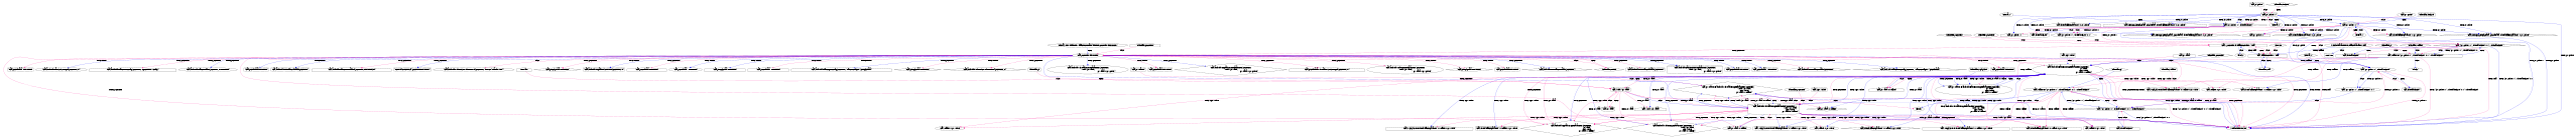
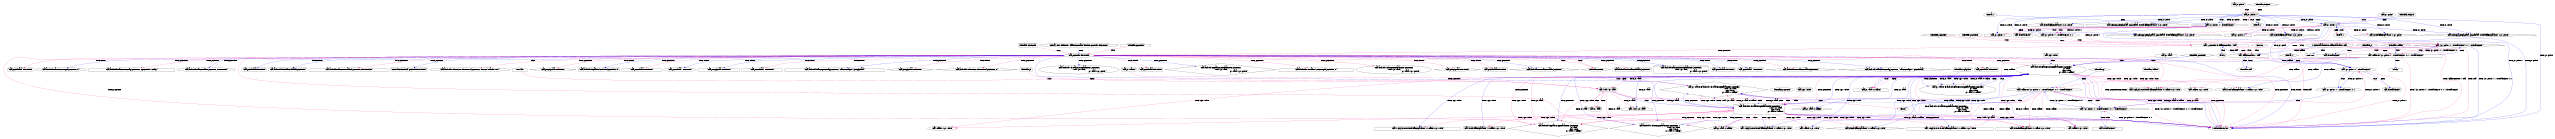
  digraph {
    node [shape=cylinder]
    edge [arrowhead=box color=deeppink]
    n1 [label="(Call,p->status = android::Virtualizer_getParameter(pContext,\n                                                               (void *)p->data,\n                                                               &p->vsize,\n                                                               p->data + voffset))" shape=diamond]
    n2 [label="(Call,android::Virtualizer_getParameter(pContext,\n                                                               (void *)p->data,\n                                                               &p->vsize,\n                                                               p->data + voffset))"]
    n3 [label="(Block,)" shape=ellipse]
    n4 [label="(MethodReturn,int)" shape=ellipse]
    n5 [label="(Call,*replySize = sizeof(effect_param_t) + voffset + p->vsize)" shape=house]
    n6 [label="(Call,voffset + p->vsize)" shape=ellipse]
    n7 [label="(Call,p->data + voffset)" shape=ellipse]
    n8 [label="(Call,*replySize = sizeof(effect_param_t) + voffset + p->vsize)" shape=house]
    n9 [label="(Call,*replySize = sizeof(effect_param_t) + voffset + p->vsize)"]
    n10 [label="(Call,sizeof(effect_param_t) + voffset + p->vsize)" shape=house]
    n11 [label="(Call,android::Volume_getParameter(pContext,\n                                                          (void *)p->data,\n                                                          &p->vsize,\n                                                          p->data + voffset))" shape=diamond]
    n12 [label="(Call,android::Equalizer_getParameter(pContext,\n                                                             p->data,\n                                                             &p->vsize,\n                                                             p->data + voffset))" shape=diamond]
    n13 [label="(Call,sizeof(effect_param_t) + voffset + p->vsize)"]
    n14 [label="(Call,voffset + p->vsize)" shape=ellipse]
    n15 [label="(Call,voffset + p->vsize)"]
    n16 [label="(Call,sizeof(effect_param_t) + voffset + p->vsize)" shape=diamond]
    n17 [label="(Call,pContext == NULL)" shape=ellipse]
    n18 [label="(Call,android::BassBoost_getParameter(pContext,\n                                                             p->data,\n                                                             &p->vsize,\n                                                             p->data + voffset))" shape=ellipse]
    n19 [label="(Call,android::LvmEffect_enable(pContext))" shape=diamond]
    n20 [label="(Call,android::Effect_setConfig(pContext, (effect_config_t *) pCmdData))" shape=diamond]
    n21 [label="(Call,pCmdData == NULL)"]
    n22 [label="(Call,pCmdData   == NULL)"]
    n23 [label="(Call,android::BassSetStrength(pContext, 0))" shape=ellipse]
    n24 [label="(Call,android::Effect_setConfig(pContext, &pContext->config))" shape=house]
    n25 [label="(Call,android::Effect_voffset(pContext, LVM_TRUE))" shape=ellipse]
    n26 [label="(Call,pCmdData == NULL)"]
    n27 [label="(Call,android::LvmEffect_disable(pContext))"]
    n28 [label="(Call,android::Effect_setEnabled(pContext, LVM_FALSE))" shape=house]
    n29 [label="(ControlStructure,if (pContext == NULL))"]
    n30 [label="(Call,android::VolumeSetVolumeLevel(pContext, (int16_t)(maxdB*100)))" shape=ellipse]
    n31 [label="(Call,pReplyData == NULL)" shape=diamond]
    n32 [label="(Call,android::EqualizerSetPreset(pContext, 0))"]
    n33 [label="(Call,pCmdData == NULL)" shape=house]
    n34 [label="(Call,pReplyData == NULL)" shape=house]
    n35 [label="(Call,pCmdData   == NULL)" shape=house]
    n36 [label="(Call,android::Effect_getConfig(pContext, (effect_config_t *)pReplyData))" shape=house]
    n37 [label="(Call,pReplyData == NULL)" shape=diamond]
    n38 [label="(Call,pCmdData   == NULL)" shape=ellipse]
    n39 [label="(Call,android::VolumeSetVolumeLevel(pContext, 0))" shape=diamond]
    n40 [label="(Call,android::Virtualizer_setParameter(pContext,\n (void *)p->data,\n                                                                       p->data + p->psize))" shape=ellipse]
    n41 [label="(Call,pCmdData == NULL)"]
    n42 [label="(Call,android::Equalizer_setParameter(pContext,\n (void *)p->data,\n                                                                     p->data + p->psize))" shape=diamond]
-   n43 [label="(Call,pCmdData::VirtualizerSetStrength(pContext, 0))" shape=house]
+   n43 [label="(Call,android::VirtualizerSetStrength(pContext, 0))" shape=house]
    n44 [label="(Call,android::Volume_setParameter(pContext,\n (void *)p->data,\n                                                                 p->data + p->psize))" shape=ellipse]
    n45 [label="(Call,pReplyData == NULL)" shape=diamond]
    n46 [label="(Call,pCmdData == NULL)"]
    n47 [label="(Call,android::LvmEffect_enable(pContext))" shape=diamond]
    n48 [label="(Identifier,NULL)" shape=diamond]
    n49 [label="(Call,android::LvmEffect_disable(pContext))"]
    n50 [label="(Call,android::BassBoost_setParameter(pContext,\n (void *)p->data,\n                                                                    p->data + p->psize))"]
    n51 [label="(Call,pCmdData == NULL)"]
    n52 [label="(Call,pCmdData    == NULL)"]
    n53 [label="(Call,(void *)p->data)"]
    n54 [label="(Call,p->data + voffset)" shape=diamond]
    n55 [label="(Call,*replySize = sizeof(effect_param_t) + voffset + p->vsize)"]
    n56 [label="(Call,voffset + p->vsize)" shape=ellipse]
    n57 [label="(Call,sizeof(effect_param_t) + voffset + p->vsize)" shape=ellipse]
    n58 [label="(Call,p->data + voffset)" shape=house]
    n59 [label="(Call,p->status = android::BassBoost_getParameter(pContext,\n                                                             p->data,\n                                                             &p->vsize,\n                                                             p->data + voffset))" shape=ellipse]
    n60 [label="(Call,(void *)p->data)" shape=house]
    n61 [label="(Call,* pContext = (EffectContext *) self)" shape=house]
    n62 [label="(Call,(EffectContext *) self)" shape=house]
    n63 [label="(Block,)" shape=ellipse]
    n64 [label="(Identifier,self)" shape=ellipse]
    n65 [label="(MethodParameterIn,effect_handle_t  self)" shape=ellipse]
    1000108
    n67 [label="(Call,p->data)"]
    n68 [label="(Call,voffset = ((p->psize - 1) / sizeof(int32_t) + 1) * sizeof(int32_t))" shape=house]
    n69 [label="(Call,((p->psize - 1) / sizeof(int32_t) + 1) * sizeof(int32_t))" shape=diamond]
    n70 [label="(Block,)" shape=house]
    n71 [label="(Call,sizeof(int32_t))" shape=house]
    n72 [label="(Call,(p->psize - 1) / sizeof(int32_t))" shape=diamond]
    n73 [label="(Call,(p->psize - 1) / sizeof(int32_t) + 1)" shape=ellipse]
    n74 [label="(Call,sizeof(int32_t))"]
    n75 [label="(Call,p->psize - 1)"]
    n76 [label="(Call,p->psize - 1)"]
    n77 [label="(Call,memcpy(pReplyData, pCmdData, sizeof(effect_param_t) + p->psize))" shape=diamond]
    n78 [label="(Call,p->psize - 1)" shape=house]
    n79 [label="(Call,sizeof(effect_param_t) + p->psize)" shape=diamond]
    n80 [label="(Call,sizeof(effect_param_t) + p->psize)" shape=house]
    n81 [label="(Call,memcpy(pReplyData, pCmdData, sizeof(effect_param_t) + p->psize))" shape=house]
    n82 [label="(Call,sizeof(effect_param_t) + p->psize)" shape=diamond]
    n83 [label="(Call,p->psize - 1)" shape=house]
    n84 [label="(Literal,1)" shape=ellipse]
    n85 [label="(Call,memcpy(pReplyData, pCmdData, sizeof(effect_param_t) + p->psize))" shape=diamond]
    n86 [label="(Call,(p->psize - 1) / sizeof(int32_t))" shape=ellipse]
    n87 [label="(Literal,1)" shape=ellipse]
    n88 [label="(Call,voffset = ((p->psize - 1) / sizeof(int32_t) + 1) * sizeof(int32_t))" shape=ellipse]
    n89 [label="(Call,((p->psize - 1) / sizeof(int32_t) + 1) * sizeof(int32_t))" shape=diamond]
    n90 [label="(Call,sizeof(int32_t))" shape=house]
    n91 [label="(Call,sizeof(int32_t))"]
    n92 [label="(Call,(p->psize - 1) / sizeof(int32_t) + 1)" shape=ellipse]
    n93 [label="(Call,p->psize)"]
    n94 [label="(Call,&p->vsize)"]
    n95 [label="(Literal,1)" shape=diamond]
    n96 [label="(Call,p->data)" shape=house]
    n97 [label="(Literal,1)" shape=ellipse]
    n98 [label="(Call,&p->vsize)"]
    n99 [label="(Identifier,replySize)"]
+   n100 [label="(Identifier,cmdCode)"]
    n101 [label="(Identifier,p)" shape=diamond]
    n102 [label="(Identifier,voffset)" shape=diamond]
    n103 [label="(Literal,\"\tLVM_ERROR : Effect_command ERROR pContext == NULL\")" shape=ellipse]
    n104 [label="(Identifier,pContext)" shape=diamond]
    n105 [label="(Identifier,pContext)" shape=diamond]
    n106 [label="(Call,p->status)"]
    n107 [label="(Identifier,int32_t)" shape=diamond]
    n108 [label="(Call,p->psize)" shape=ellipse]
    n109 [label="(Identifier,pContext)" shape=ellipse]
    n110 [label="(Identifier,pContext)" shape=house]
    n111 [label="(Identifier,p)" shape=diamond]
    n112 [label="(Identifier,voffset)"]
    n113 [label="(Identifier,int32_t)"]
    n114 [label="(Identifier,p)"]
    n115 [label="(Identifier,pContext)" shape=ellipse]
    n116 [label=1300120 shape=diamond]
    1000490 [shape=house]
    n1 -> n2 [arrowhead=tee color=blue label="CFG: "]
    n1 -> n3 [arrowhead=dot label="AST: "]
    n1 -> n4 [arrowhead=dot label="DDG: android::Virtualizer_getParameter(pContext,\n                                                               (void *)p->data,\n                                                               &p->vsize,\n                                                               p->data + voffset)"]
    n1 -> n4 [arrowhead=dot color=blue label="DDG: p->status"]
    n2 -> n1 [color=blue label="AST: "]
    n2 -> n1 [arrowhead=tee color=blue label="DDG: pContext"]
    n2 -> n1 [arrowhead=dot color=blue label="DDG: (void *)p->data"]
    n2 -> n1 [arrowhead=tee label="DDG: &p->vsize"]
    n2 -> n1 [arrowhead=dot label="DDG: p->data + voffset"]
    n2 -> n4 [arrowhead=dot label="DDG: (void *)p->data"]
    n2 -> n4 [arrowhead=dot color=blue label="DDG: &p->vsize"]
    n2 -> n4 [arrowhead=tee color=blue label="DDG: p->data + voffset"]
    n2 -> n4 [label="DDG: pContext"]
    n2 -> n5 [label="DDG: &p->vsize"]
    n2 -> n6 [label="DDG: &p->vsize"]
    n2 -> n7 [arrowhead=tee color=blue label="CFG: "]
    n2 -> n8 [arrowhead=tee label="DDG: &p->vsize"]
    n2 -> n9 [arrowhead=tee color=blue label="DDG: &p->vsize"]
    n2 -> n10 [label="DDG: &p->vsize"]
    n2 -> n11 [arrowhead=tee color=blue label="DDG: pContext"]
    n2 -> n11 [label="DDG: &p->vsize"]
    n2 -> n12 [label="DDG: pContext"]
    n2 -> n12 [arrowhead=dot label="DDG: &p->vsize"]
    n2 -> n13 [label="DDG: &p->vsize"]
    n2 -> n14 [arrowhead=tee label="DDG: &p->vsize"]
    n2 -> n15 [arrowhead=dot color=blue label="DDG: &p->vsize"]
    n2 -> n16 [arrowhead=dot label="DDG: &p->vsize"]
    n7 -> n2 [arrowhead=tee label="AST: "]
    n17 -> n2 [arrowhead=dot color=blue label="DDG: pContext"]
    n17 -> n4 [label="DDG: pContext == NULL"]
    n17 -> n4 [arrowhead=dot label="DDG: pContext"]
    n17 -> n4 [arrowhead=tee color=blue label="DDG: NULL"]
    n17 -> n11 [arrowhead=tee label="DDG: pContext"]
    n17 -> n12 [arrowhead=tee label="DDG: pContext"]
    n17 -> n18 [arrowhead=tee label="DDG: pContext"]
    n17 -> n19 [arrowhead=tee label="DDG: pContext"]
    n17 -> n20 [color=blue label="DDG: pContext"]
    n17 -> n21 [label="DDG: NULL"]
    n17 -> n22 [arrowhead=dot label="DDG: NULL"]
    n17 -> n23 [arrowhead=tee color=blue label="DDG: pContext"]
    n17 -> n24 [arrowhead=dot label="DDG: pContext"]
    n17 -> n25 [arrowhead=dot color=blue label="DDG: pContext"]
    n17 -> n26 [arrowhead=tee color=blue label="DDG: NULL"]
    n17 -> n27 [arrowhead=dot color=blue label="DDG: pContext"]
    n17 -> n28 [label="DDG: pContext"]
    n17 -> n29 [color=blue label="AST: "]
    n17 -> n30 [arrowhead=tee label="DDG: pContext"]
    n17 -> n31 [label="DDG: NULL"]
    n17 -> n32 [color=blue label="DDG: pContext"]
    n17 -> n33 [arrowhead=tee label="DDG: NULL"]
    n17 -> n34 [arrowhead=dot color=blue label="DDG: NULL"]
    n17 -> n35 [arrowhead=tee label="DDG: NULL"]
    n17 -> n36 [arrowhead=tee color=blue label="DDG: pContext"]
    n17 -> n37 [arrowhead=tee label="DDG: NULL"]
    n17 -> n38 [color=blue label="DDG: NULL"]
    n17 -> n39 [label="DDG: pContext"]
    n17 -> n40 [color=blue label="DDG: pContext"]
    n17 -> n41 [label="DDG: NULL"]
    n17 -> n42 [arrowhead=tee color=blue label="DDG: pContext"]
    n17 -> n43 [arrowhead=dot label="DDG: pContext"]
    n17 -> n44 [arrowhead=dot label="DDG: pContext"]
    n17 -> n45 [arrowhead=tee label="DDG: NULL"]
    n17 -> n46 [arrowhead=tee label="DDG: NULL"]
    n17 -> n47 [arrowhead=tee color=blue label="DDG: pContext"]
    n17 -> n48 [label="CFG: "]
    n17 -> n49 [arrowhead=tee label="DDG: pContext"]
    n17 -> n50 [color=blue label="DDG: pContext"]
    n17 -> n51 [arrowhead=tee color=blue label="DDG: NULL"]
    n17 -> n52 [arrowhead=dot color=blue label="DDG: NULL"]
    n18 -> n2 [label="DDG: pContext"]
    n18 -> n2 [arrowhead=tee color=blue label="DDG: &p->vsize"]
    n18 -> n4 [arrowhead=tee color=blue label="DDG: &p->vsize"]
    n18 -> n4 [label="DDG: p->data + voffset"]
    n18 -> n4 [arrowhead=tee color=blue label="DDG: p->data"]
    n18 -> n4 [arrowhead=dot label="DDG: pContext"]
    n18 -> n5 [color=blue label="DDG: &p->vsize"]
    n18 -> n6 [arrowhead=dot label="DDG: &p->vsize"]
    n18 -> n8 [arrowhead=dot color=blue label="DDG: &p->vsize"]
    n18 -> n9 [arrowhead=dot color=blue label="DDG: &p->vsize"]
    n18 -> n10 [label="DDG: &p->vsize"]
    n18 -> n11 [arrowhead=dot color=blue label="DDG: pContext"]
    n18 -> n11 [arrowhead=dot color=blue label="DDG: &p->vsize"]
    n18 -> n12 [color=blue label="DDG: pContext"]
    n18 -> n12 [arrowhead=tee label="DDG: p->data"]
    n18 -> n12 [arrowhead=dot label="DDG: &p->vsize"]
    n18 -> n13 [arrowhead=tee color=blue label="DDG: &p->vsize"]
    n18 -> n14 [color=blue label="DDG: &p->vsize"]
    n18 -> n15 [label="DDG: &p->vsize"]
    n18 -> n16 [arrowhead=tee color=blue label="DDG: &p->vsize"]
    n18 -> n53 [arrowhead=dot label="DDG: p->data"]
    n18 -> n54 [color=blue label="DDG: p->data"]
    n18 -> n55 [label="DDG: &p->vsize"]
    n18 -> n56 [arrowhead=dot label="DDG: &p->vsize"]
    n18 -> n57 [arrowhead=dot label="DDG: &p->vsize"]
    n18 -> n58 [label="CFG: "]
    n18 -> n59 [arrowhead=tee color=blue label="AST: "]
    n18 -> n59 [arrowhead=dot color=blue label="DDG: pContext"]
    n18 -> n59 [color=blue label="DDG: p->data"]
    n18 -> n59 [color=blue label="DDG: &p->vsize"]
    n18 -> n59 [arrowhead=tee label="DDG: p->data + voffset"]
    n18 -> n60 [arrowhead=dot color=blue label="DDG: p->data"]
    n48 -> n17 [arrowhead=dot label="AST: "]
    n53 -> n2 [arrowhead=dot color=blue label="AST: "]
    n53 -> n2 [label="DDG: p->data"]
    n53 -> n7 [arrowhead=tee label="DDG: p->data"]
    n53 -> n12 [label="DDG: p->data"]
    n53 -> n54 [arrowhead=dot label="DDG: p->data"]
    n53 -> n60 [arrowhead=tee label="DDG: p->data"]
    n53 -> n67 [label="CFG: "]
    n58 -> n18 [arrowhead=dot color=blue label="AST: "]
    n59 -> n18 [arrowhead=tee color=blue label="CFG: "]
+   n61 -> n4 [label="DDG: (EffectContext *) self"]
    n61 -> n17 [arrowhead=tee label="DDG: pContext"]
    n61 -> n62 [label="CFG: "]
    n61 -> n63 [arrowhead=tee color=blue label="AST: "]
    n62 -> n4 [arrowhead=dot label="DDG: self"]
    n62 -> n61 [arrowhead=tee label="AST: "]
    n62 -> n61 [arrowhead=dot color=blue label="DDG: self"]
    n62 -> n64 [color=blue label="CFG: "]
    n64 -> n62 [arrowhead=tee color=blue label="AST: "]
    n65 -> n4 [arrowhead=tee label="DDG: self"]
    n65 -> n62 [arrowhead=dot color=blue label="DDG: voffset"]
    n65 -> 1000108 [arrowhead=tee color=blue label="AST: "]
    n67 -> n53 [arrowhead=dot label="AST: "]
    n68 -> n4 [label="DDG: ((p->psize - 1) / sizeof(int32_t) + 1) * sizeof(int32_t)"]
    n68 -> n18 [arrowhead=dot color=blue label="DDG: voffset"]
    n68 -> n55 [label="DDG: voffset"]
    n68 -> n56 [arrowhead=tee label="DDG: voffset"]
    n68 -> n57 [color=blue label="DDG: voffset"]
    n68 -> n58 [label="DDG: voffset"]
    n68 -> n69 [arrowhead=dot color=blue label="CFG: "]
    n68 -> n70 [arrowhead=tee color=blue label="AST: "]
    n69 -> n4 [color=blue label="DDG: (p->psize - 1) / sizeof(int32_t) + 1"]
    n69 -> n68 [arrowhead=dot label="AST: "]
    n69 -> n68 [arrowhead=tee color=blue label="DDG: (p->psize - 1) / sizeof(int32_t) + 1"]
    n69 -> n71 [arrowhead=dot color=blue label="CFG: "]
    n71 -> n69 [arrowhead=dot label="AST: "]
    n72 -> n4 [arrowhead=dot color=blue label="DDG: p->psize - 1"]
    n72 -> n69 [arrowhead=dot label="DDG: p->psize - 1"]
    n72 -> n73 [label="AST: "]
    n72 -> n73 [label="DDG: p->psize - 1"]
    n72 -> n74 [arrowhead=tee label="CFG: "]
    n73 -> n69 [arrowhead=tee label="AST: "]
    n74 -> n72 [arrowhead=dot color=blue label="AST: "]
    n75 -> n4 [color=blue label="DDG: p->psize"]
    n75 -> n72 [arrowhead=tee color=blue label="AST: "]
    n75 -> n72 [arrowhead=tee color=blue label="DDG: p->psize"]
    n75 -> n72 [arrowhead=tee label="DDG: 1"]
    n75 -> n76 [color=blue label="DDG: p->psize"]
    n75 -> n77 [arrowhead=tee color=blue label="DDG: p->psize"]
    n75 -> n78 [color=blue label="DDG: p->psize"]
    n75 -> n79 [color=blue label="DDG: p->psize"]
    n75 -> n80 [arrowhead=dot color=blue label="DDG: p->psize"]
    n75 -> n81 [arrowhead=dot color=blue label="DDG: p->psize"]
    n75 -> n82 [color=blue label="DDG: p->psize"]
    n75 -> n83 [arrowhead=tee color=blue label="DDG: p->psize"]
    n75 -> n84 [arrowhead=tee color=blue label="CFG: "]
    n75 -> n85 [color=blue label="DDG: p->psize"]
    n76 -> n4 [color=blue label="DDG: p->psize"]
    n76 -> n77 [color=blue label="DDG: p->psize"]
    n76 -> n78 [arrowhead=tee label="DDG: p->psize"]
    n76 -> n79 [label="DDG: p->psize"]
    n76 -> n82 [arrowhead=tee color=blue label="DDG: p->psize"]
    n76 -> n83 [label="DDG: p->psize"]
    n76 -> n85 [arrowhead=dot label="DDG: p->psize"]
    n76 -> n86 [label="AST: "]
    n76 -> n86 [color=blue label="DDG: p->psize"]
    n76 -> n86 [color=blue label="DDG: 1"]
    n76 -> n87 [arrowhead=dot label="CFG: "]
    n84 -> n75 [arrowhead=dot label="AST: "]
    n86 -> n4 [label="DDG: p->psize - 1"]
    n86 -> n89 [arrowhead=dot label="DDG: p->psize - 1"]
    n86 -> n91 [color=blue label="CFG: "]
    n86 -> n92 [color=blue label="AST: "]
    n86 -> n92 [color=blue label="DDG: p->psize - 1"]
    n87 -> n76 [color=blue label="AST: "]
    n88 -> n2 [arrowhead=tee color=blue label="DDG: voffset"]
    n88 -> n3 [arrowhead=tee color=blue label="AST: "]
    n88 -> n4 [label="DDG: ((p->psize - 1) / sizeof(int32_t) + 1) * sizeof(int32_t)"]
    n88 -> n5 [arrowhead=dot label="DDG: voffset"]
    n88 -> n7 [arrowhead=tee label="DDG: voffset"]
    n88 -> n10 [label="DDG: voffset"]
    n88 -> n15 [arrowhead=tee label="DDG: voffset"]
    n88 -> n89 [color=blue label="CFG: "]
    n89 -> n4 [arrowhead=dot color=blue label="DDG: (p->psize - 1) / sizeof(int32_t) + 1"]
    n89 -> n88 [arrowhead=dot label="AST: "]
    n89 -> n88 [arrowhead=tee color=blue label="DDG: (p->psize - 1) / sizeof(int32_t) + 1"]
    n89 -> n90 [arrowhead=tee color=blue label="CFG: "]
    n90 -> n89 [arrowhead=dot label="AST: "]
    n91 -> n86 [label="AST: "]
    n92 -> n89 [color=blue label="AST: "]
    n93 -> n75 [arrowhead=tee label="AST: "]
    n94 -> n18 [arrowhead=dot color=blue label="AST: "]
    n95 -> n86 [arrowhead=dot color=blue label="CFG: "]
    n96 -> n18 [arrowhead=dot label="AST: "]
    n97 -> n72 [arrowhead=dot color=blue label="CFG: "]
    n98 -> n2 [label="AST: "]
    n99 -> n1 [arrowhead=tee color=blue label="CFG: "]
+   n100 -> n17 [arrowhead=tee label="CFG: "]
    n101 -> n88 [arrowhead=dot color=blue label="CFG: "]
    n102 -> n68 [arrowhead=dot color=blue label="AST: "]
    n103 -> n17 [arrowhead=tee color=blue label="CFG: "]
    n104 -> n18 [color=blue label="AST: "]
    n105 -> n61 [label="AST: "]
    n106 -> n1 [arrowhead=dot label="AST: "]
    n107 -> n75 [arrowhead=tee label="CFG: "]
    n108 -> n76 [arrowhead=dot label="AST: "]
    n109 -> n61 [arrowhead=tee label="CFG: "]
    n110 -> n17 [arrowhead=tee label="AST: "]
    n111 -> n68 [label="CFG: "]
    n112 -> n88 [arrowhead=dot label="AST: "]
    n113 -> n76 [arrowhead=dot color=blue label="CFG: "]
    n114 -> n53 [arrowhead=dot label="CFG: "]
    n115 -> n2 [arrowhead=tee label="AST: "]
    n116 -> n62 [label="AST: "]
    1000490 -> n53 [label="AST: "]
  }
